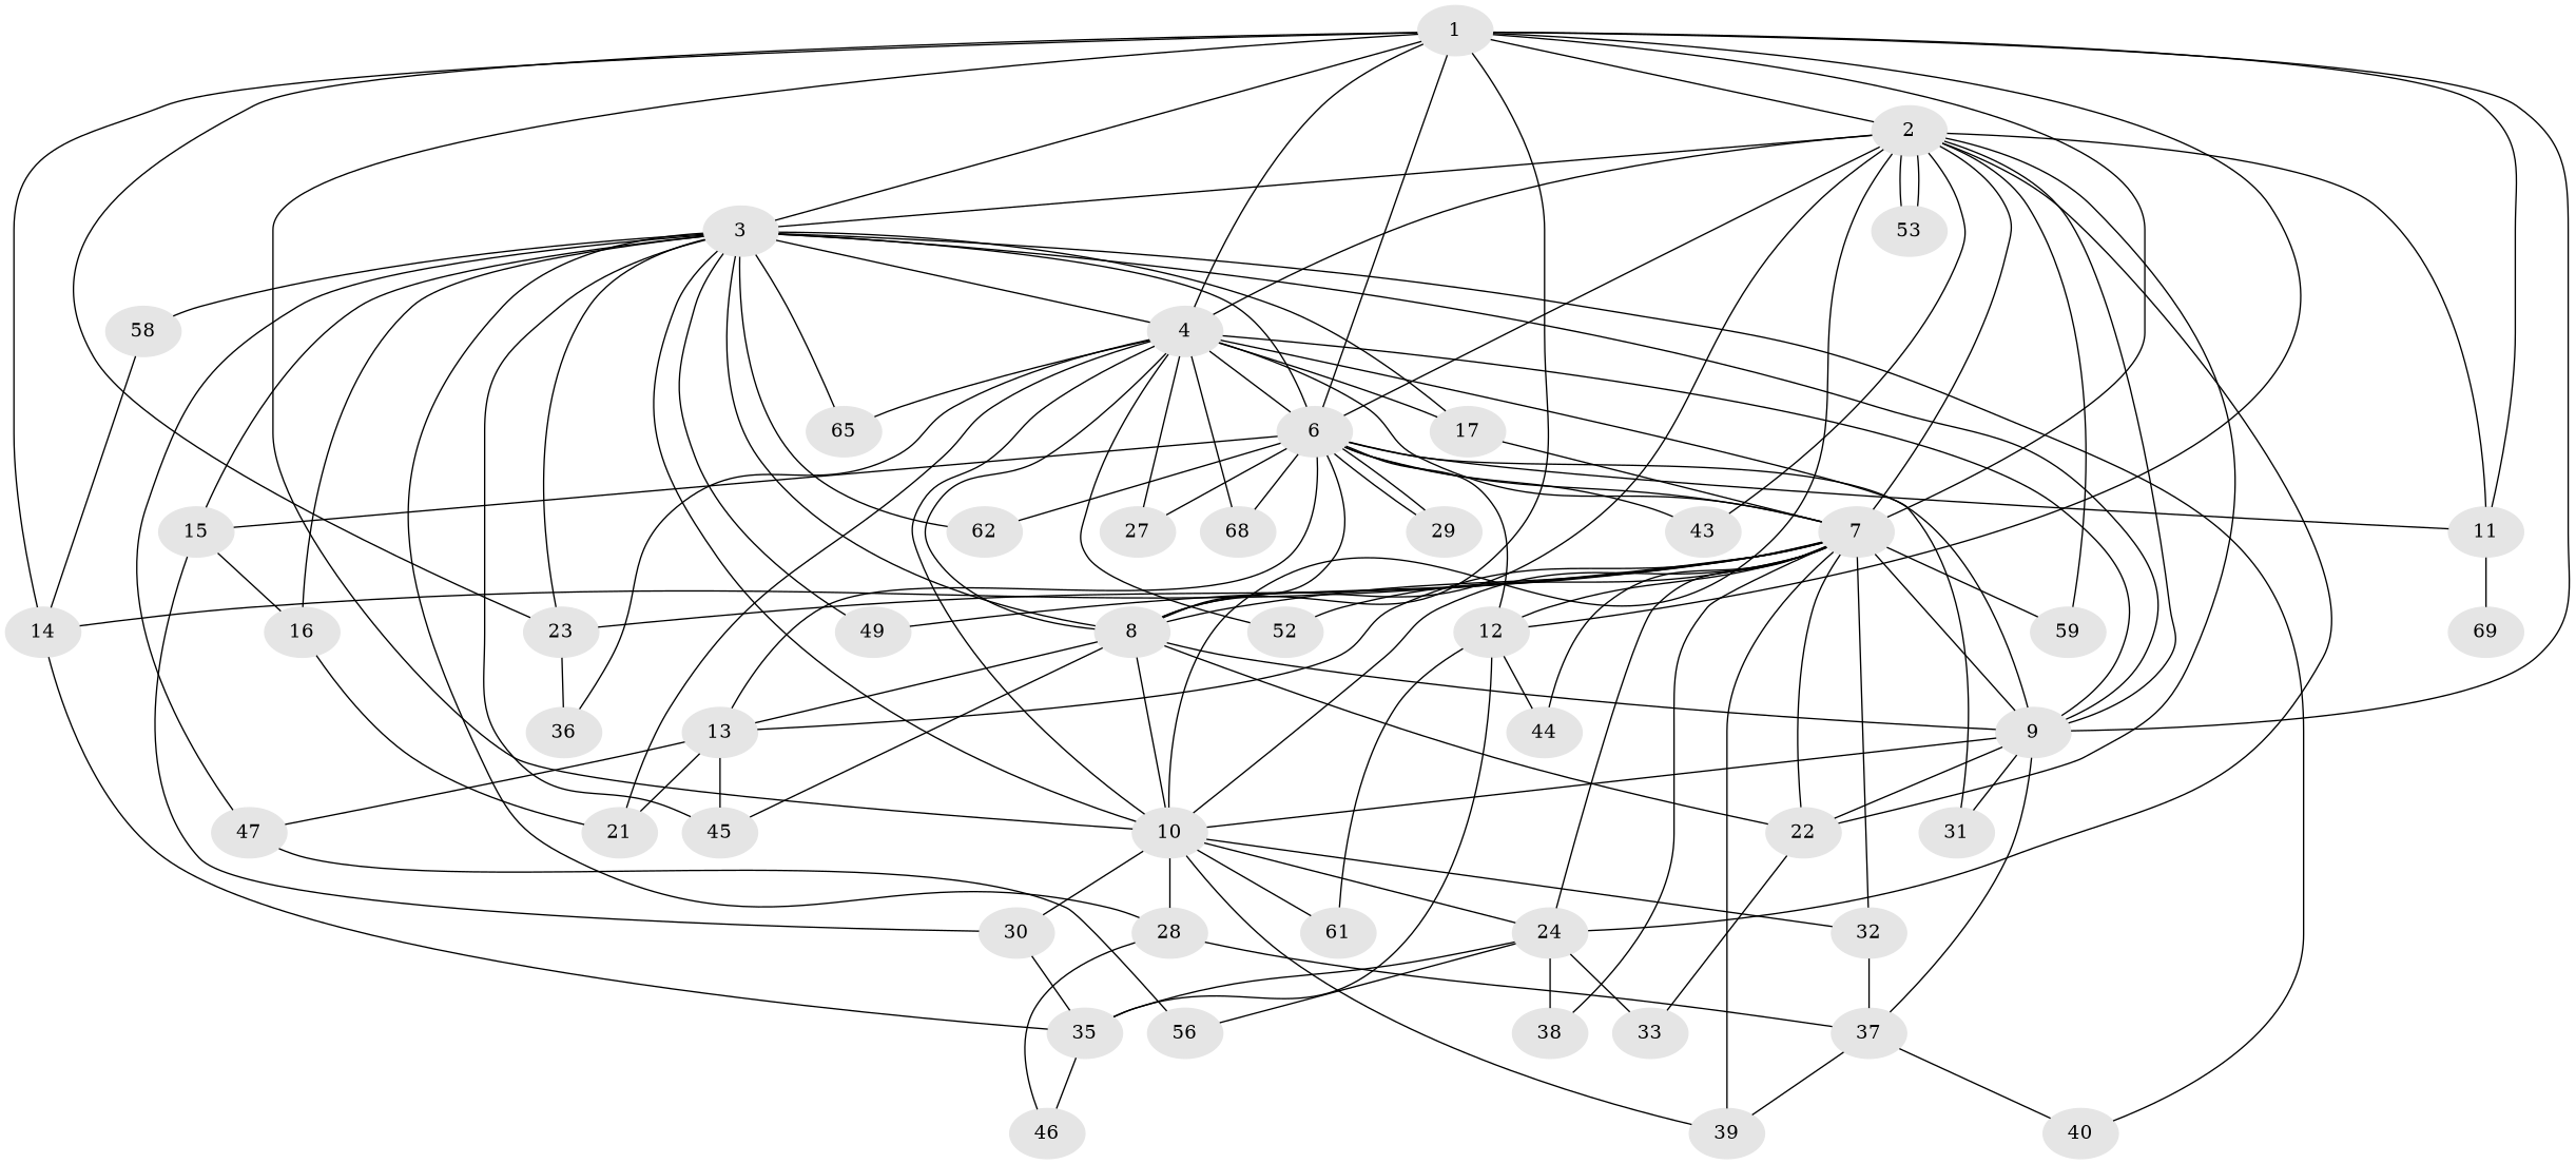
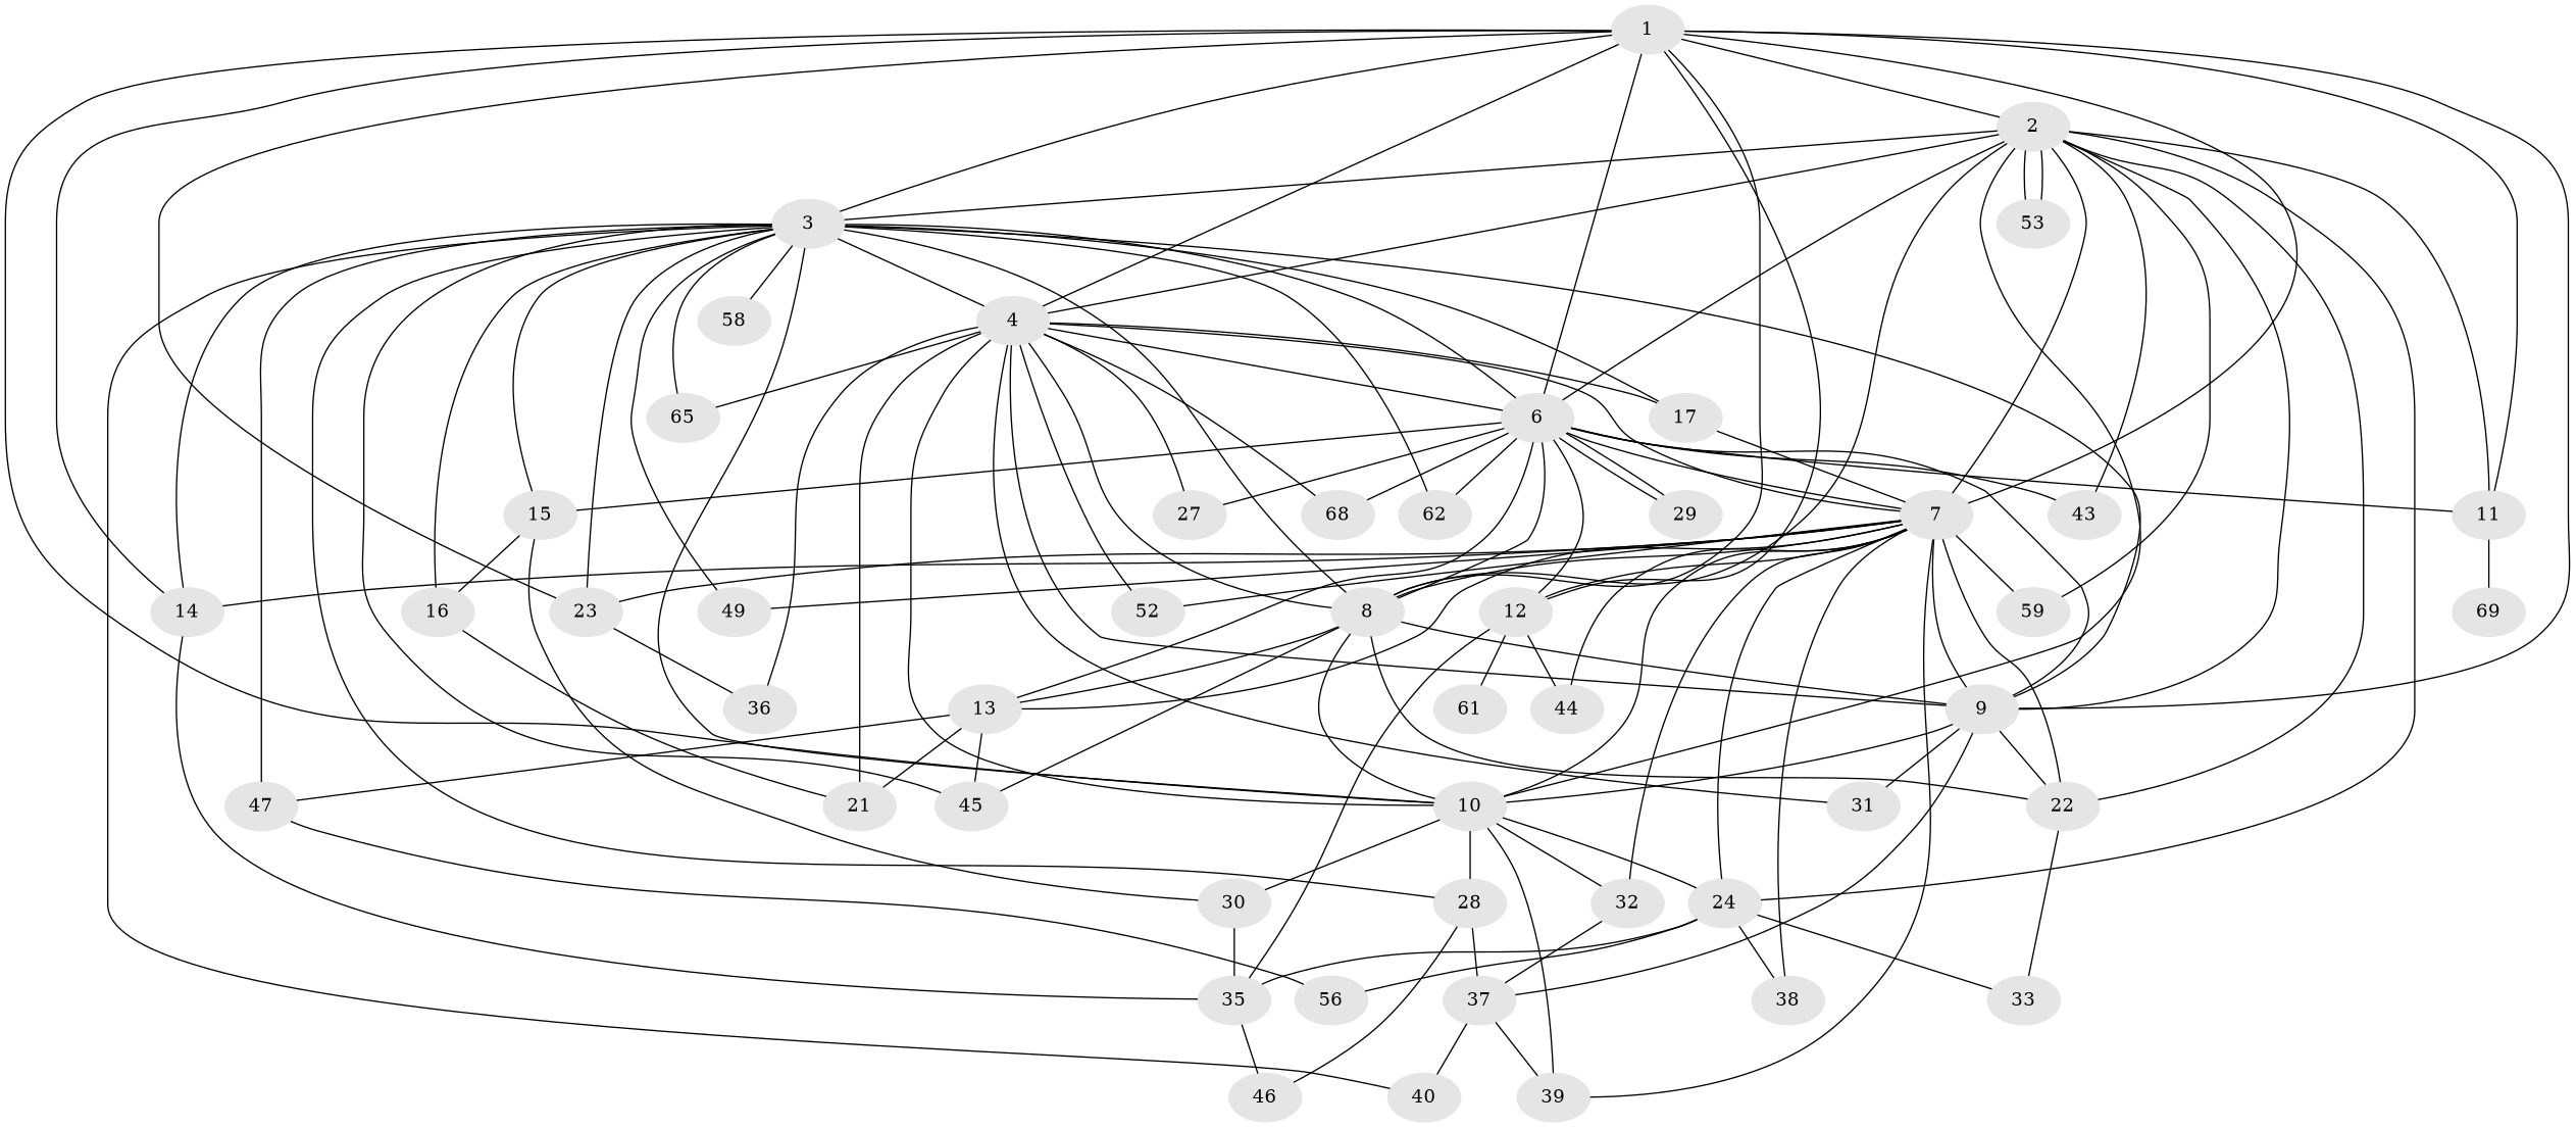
  graph {
    node [color=gray90 style=filled]
    1 [super="+19"]
    2 [super="+42"]
    3 [super="+5"]
    4 [super="+48"]
    6 [super="+20"]
    7 [super="+54"]
    8 [super="+55"]
    9 [super="+18"]
    10 [super="+25"]
    11
    12 [super="+70"]
    14 [super="+41"]
    23 [super="+67"]
    24 [super="+34"]
    43
    53
    59
    22 [super="+57"]
    15
    16 [super="+26"]
    17
    28
    40
    45 [super="+63"]
    47
    49
    58
    62
    65
    21 [super="+51"]
    27
    31
    36
    52
    68
    13
    29
    32
    38
    39 [super="+50"]
    44 [super="+60"]
    37 [super="+66"]
    30 [super="+71"]
    61
    69
    35 [super="+64"]
    33
    56
    46
    1 -- 2
    1 -- 3 [weight=2]
    1 -- 4
    1 -- 6
    1 -- 7
    1 -- 8 [weight=2]
    1 -- 9
    1 -- 10
    1 -- 11
    1 -- 12
    1 -- 14
    1 -- 23
    2 -- 3 [weight=2]
    2 -- 4
    2 -- 6
    2 -- 7
    2 -- 8
    2 -- 9
    2 -- 10
    2 -- 11
    2 -- 24
    2 -- 43
    2 -- 53
    2 -- 53
    2 -- 59
    2 -- 22
    3 -- 4 [weight=3]
    3 -- 6 [weight=2]
    3 -- 8 [weight=2]
    3 -- 9 [weight=2]
    3 -- 10 [weight=2]
-   58 -- 14
+   3 -- 14
    3 -- 23
    3 -- 15
    3 -- 16 [weight=2]
    3 -- 17
    3 -- 28
    3 -- 40
    3 -- 45 [weight=2]
    3 -- 47
    3 -- 49
    3 -- 58 [weight=2]
    3 -- 62
    3 -- 65
    4 -- 6
    4 -- 7
    4 -- 8
    4 -- 9 [weight=2]
    4 -- 10
    4 -- 17
    4 -- 65
    4 -- 21
    4 -- 27
    4 -- 31
    4 -- 36
    4 -- 52
    4 -- 68
    6 -- 7
    6 -- 8
    6 -- 9
    6 -- 11
    6 -- 12
    6 -- 43
    6 -- 15
    6 -- 62
    6 -- 27
    6 -- 68
    6 -- 13
    6 -- 29
    6 -- 29
    7 -- 8
    7 -- 9
    7 -- 10
    7 -- 12
    7 -- 14
    7 -- 23
    7 -- 24
    7 -- 59
    7 -- 22 [weight=2]
    7 -- 49
    7 -- 52
    7 -- 13
    7 -- 32
    7 -- 38
    7 -- 39
    7 -- 44 [weight=2]
    8 -- 9
    8 -- 10 [weight=2]
    8 -- 22
    8 -- 45
    8 -- 13
    9 -- 10
    9 -- 22
    9 -- 31
    9 -- 37
    10 -- 24
    10 -- 28
    10 -- 32
    10 -- 39
    10 -- 30
-   10 -- 61
    11 -- 69
    12 -- 44
    12 -- 61
    12 -- 35
    14 -- 35
    23 -- 36
    24 -- 38
    24 -- 35
    24 -- 33
    24 -- 56
    22 -- 33
    15 -- 16
    15 -- 30
    16 -- 21
    17 -- 7 [weight=2]
    28 -- 37
    28 -- 46
    47 -- 56
    13 -- 45
    13 -- 47
    13 -- 21
    32 -- 37
    37 -- 40
    37 -- 39
    30 -- 35
    35 -- 46
  }
